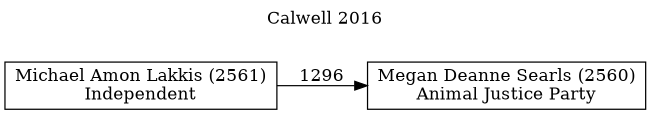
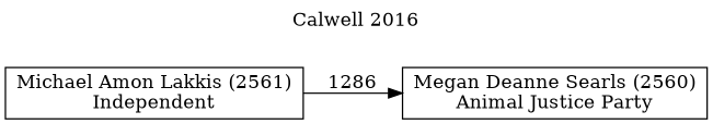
  digraph {
    label="Calwell 2016"
    labelloc=t
    mclimit=2
    rankdir=LR
    node [shape=box]
    n1 [label="Megan Deanne Searls (2560)\nAnimal Justice Party"]
    n2 [label="Michael Amon Lakkis (2561)\nIndependent"]
-   n2 -> n1 [label=1296]
+   n2 -> n1 [label=1286]
  }
